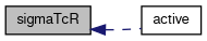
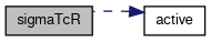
  digraph {
    rankdir=LR
    node [color=black fontname=FreeSans fontsize=10 shape=record]
    n1 [fillcolor=grey75 fontcolor=black height=0.2 label=sigmaTcR style=filled width=0.4]
    n2 [height=0.2 label=active width=0.4]
-   n1 -> n2 [color=midnightblue dir=back fontname=FreeSans fontsize=10 labelfontname=FreeSans labelfontsize=10 style=dashed]
+   n2 -> n1 [color=midnightblue dir=back fontname=FreeSans fontsize=10 labelfontname=FreeSans labelfontsize=10 style=dashed]
  }
